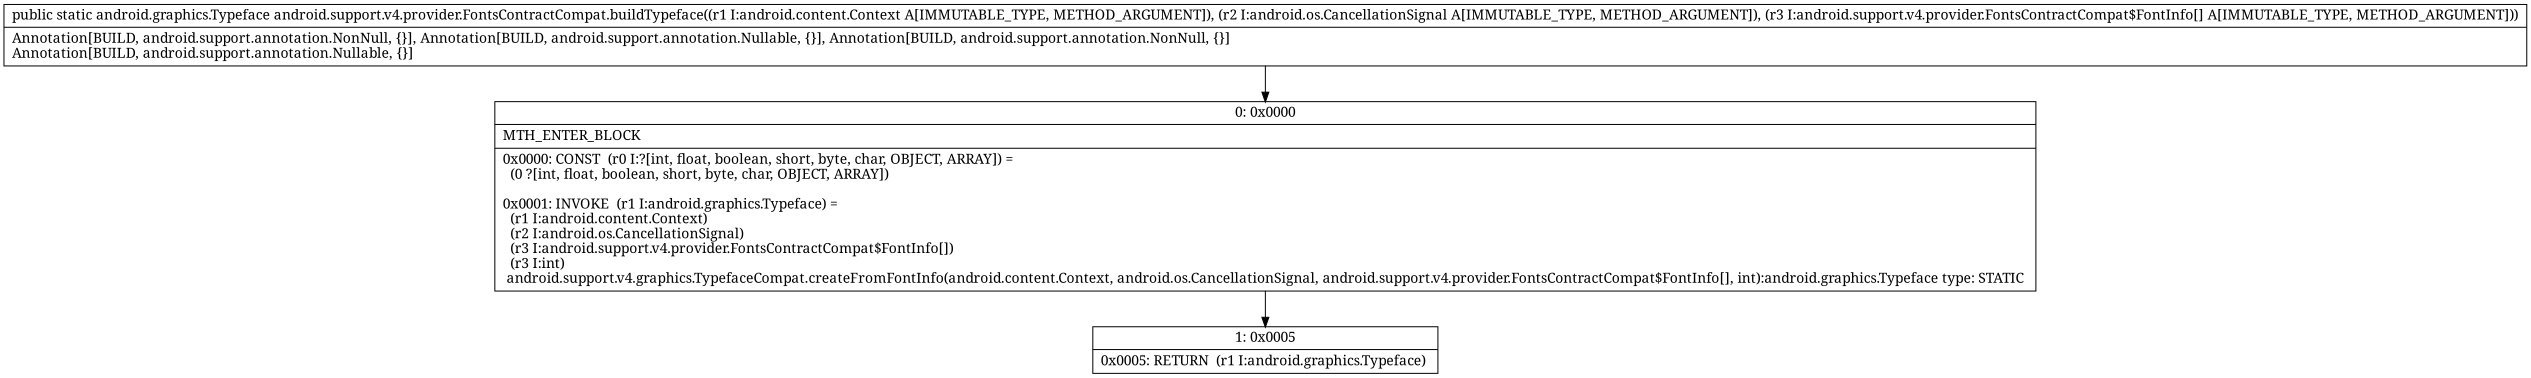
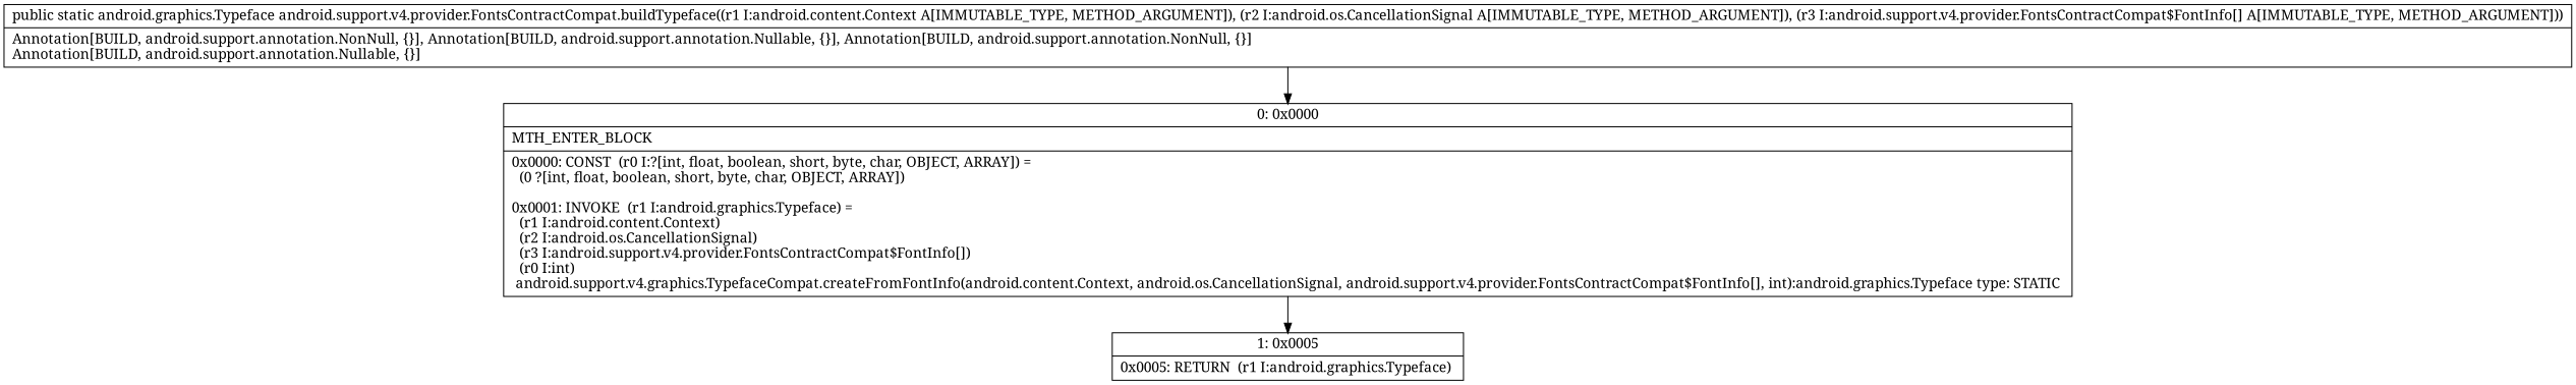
  digraph {
    fontname="Noto Serif"
    node [shape=record fontname="Noto Serif"]
    edge [fontname="Noto Serif"]
-   n1 [label="{0\:\ 0x0000|MTH_ENTER_BLOCK\l|0x0000: CONST  (r0 I:?[int, float, boolean, short, byte, char, OBJECT, ARRAY]) = \l  (0 ?[int, float, boolean, short, byte, char, OBJECT, ARRAY])\l \l0x0001: INVOKE  (r1 I:android.graphics.Typeface) = \l  (r1 I:android.content.Context)\l  (r2 I:android.os.CancellationSignal)\l  (r3 I:android.support.v4.provider.FontsContractCompat$FontInfo[])\l  (r3 I:int)\l android.support.v4.graphics.TypefaceCompat.createFromFontInfo(android.content.Context, android.os.CancellationSignal, android.support.v4.provider.FontsContractCompat$FontInfo[], int):android.graphics.Typeface type: STATIC \l}"]
+   n1 [label="{0\:\ 0x0000|MTH_ENTER_BLOCK\l|0x0000: CONST  (r0 I:?[int, float, boolean, short, byte, char, OBJECT, ARRAY]) = \l  (0 ?[int, float, boolean, short, byte, char, OBJECT, ARRAY])\l \l0x0001: INVOKE  (r1 I:android.graphics.Typeface) = \l  (r1 I:android.content.Context)\l  (r2 I:android.os.CancellationSignal)\l  (r3 I:android.support.v4.provider.FontsContractCompat$FontInfo[])\l  (r0 I:int)\l android.support.v4.graphics.TypefaceCompat.createFromFontInfo(android.content.Context, android.os.CancellationSignal, android.support.v4.provider.FontsContractCompat$FontInfo[], int):android.graphics.Typeface type: STATIC \l}"]
    n2 [label="{1\:\ 0x0005|0x0005: RETURN  (r1 I:android.graphics.Typeface) \l}"]
    n3 [label="{public static android.graphics.Typeface android.support.v4.provider.FontsContractCompat.buildTypeface((r1 I:android.content.Context A[IMMUTABLE_TYPE, METHOD_ARGUMENT]), (r2 I:android.os.CancellationSignal A[IMMUTABLE_TYPE, METHOD_ARGUMENT]), (r3 I:android.support.v4.provider.FontsContractCompat$FontInfo[] A[IMMUTABLE_TYPE, METHOD_ARGUMENT]))  | Annotation[BUILD, android.support.annotation.NonNull, \{\}], Annotation[BUILD, android.support.annotation.Nullable, \{\}], Annotation[BUILD, android.support.annotation.NonNull, \{\}]\lAnnotation[BUILD, android.support.annotation.Nullable, \{\}]\l}"]
    n1 -> n2
    n3 -> n1
  }
